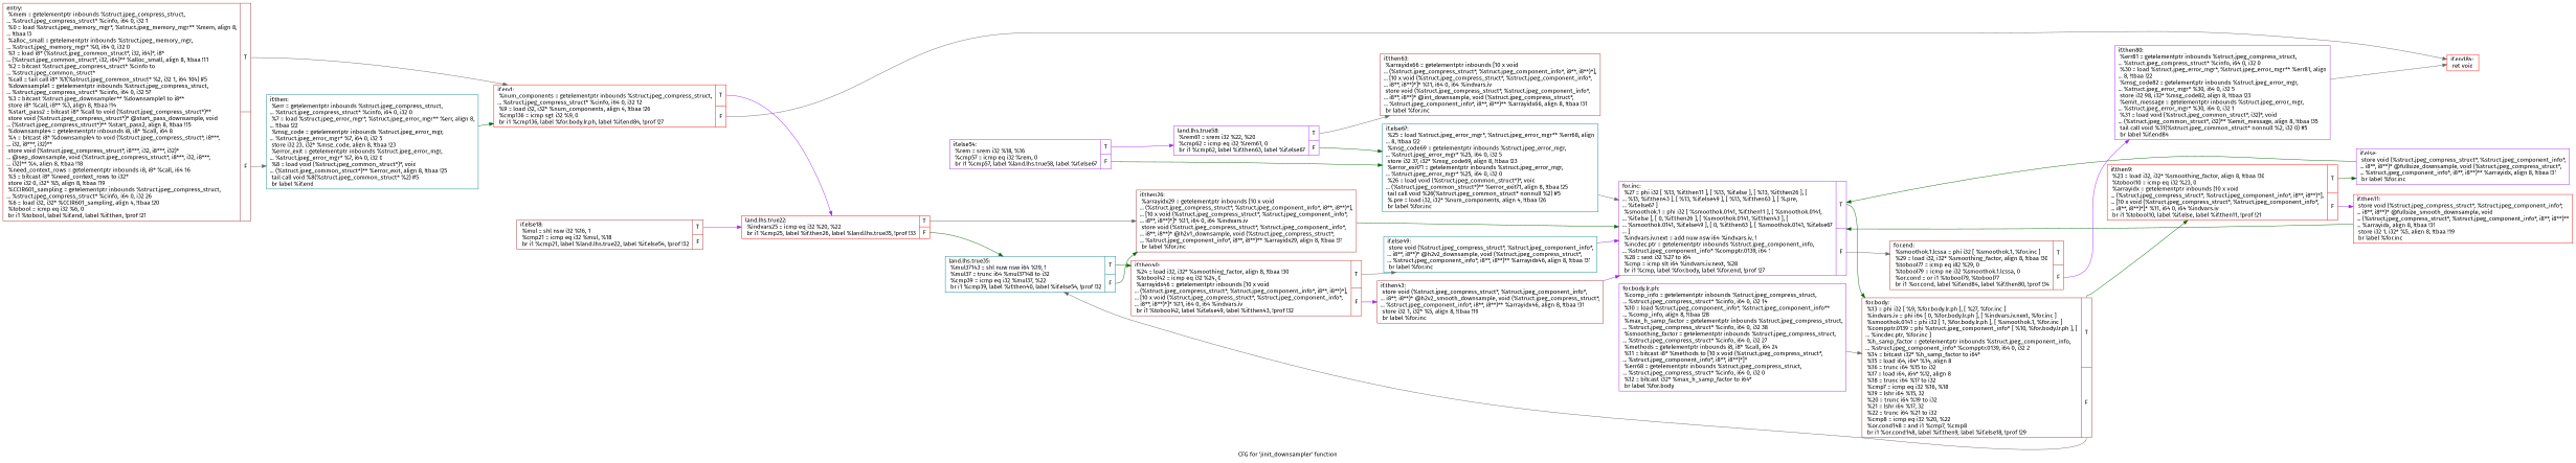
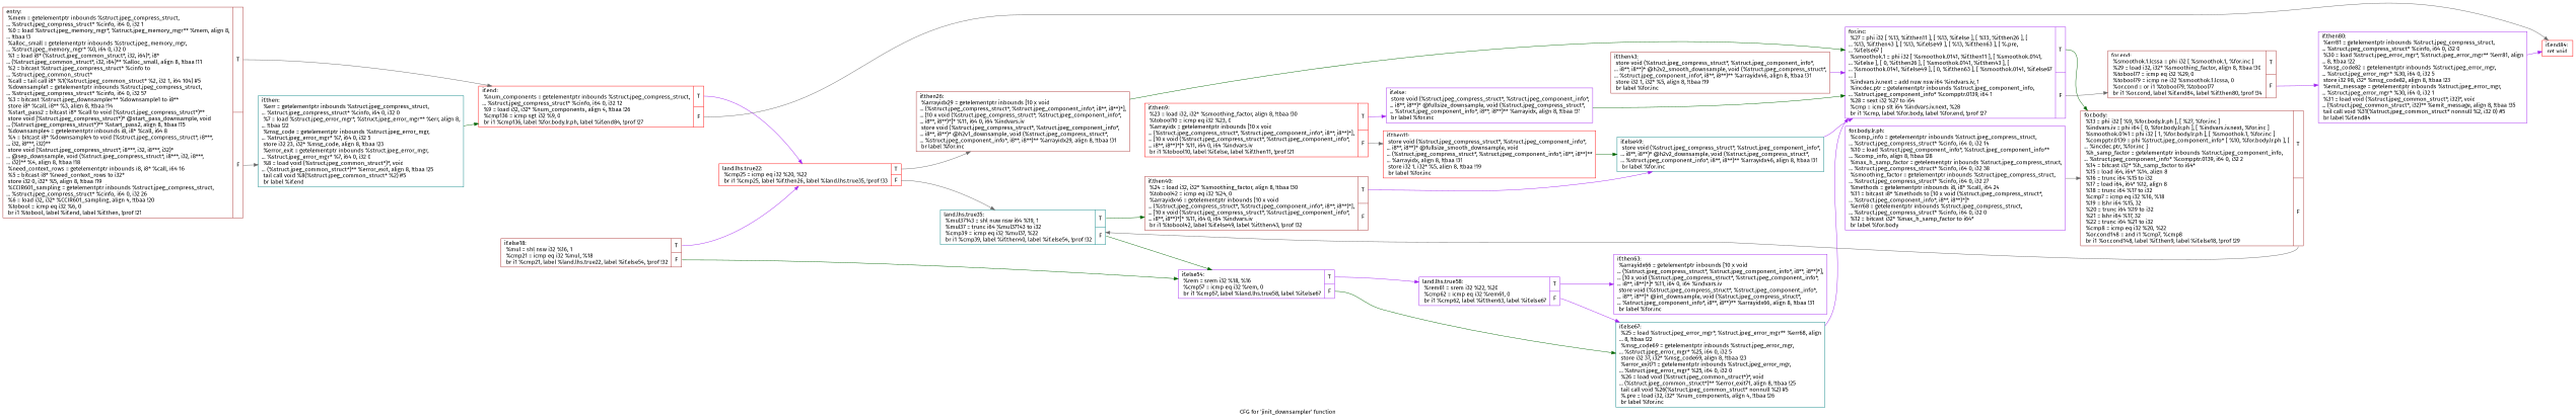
  digraph {
    fontname="Fira Sans"
    label="CFG for 'jinit_downsampler' function"
    rankdir=LR
    node [color=brown fontname="Fira Sans" shape=record]
    edge [color=purple fontname="Fira Sans" tailport=s0]
    n1 [label="{entry:\l  %mem = getelementptr inbounds %struct.jpeg_compress_struct,\l... %struct.jpeg_compress_struct* %cinfo, i64 0, i32 1\l  %0 = load %struct.jpeg_memory_mgr*, %struct.jpeg_memory_mgr** %mem, align 8,\l... !tbaa !3\l  %alloc_small = getelementptr inbounds %struct.jpeg_memory_mgr,\l... %struct.jpeg_memory_mgr* %0, i64 0, i32 0\l  %1 = load i8* (%struct.jpeg_common_struct*, i32, i64)*, i8*\l... (%struct.jpeg_common_struct*, i32, i64)** %alloc_small, align 8, !tbaa !11\l  %2 = bitcast %struct.jpeg_compress_struct* %cinfo to\l... %struct.jpeg_common_struct*\l  %call = tail call i8* %1(%struct.jpeg_common_struct* %2, i32 1, i64 104) #5\l  %downsample1 = getelementptr inbounds %struct.jpeg_compress_struct,\l... %struct.jpeg_compress_struct* %cinfo, i64 0, i32 57\l  %3 = bitcast %struct.jpeg_downsampler** %downsample1 to i8**\l  store i8* %call, i8** %3, align 8, !tbaa !14\l  %start_pass2 = bitcast i8* %call to void (%struct.jpeg_compress_struct*)**\l  store void (%struct.jpeg_compress_struct*)* @start_pass_downsample, void\l... (%struct.jpeg_compress_struct*)** %start_pass2, align 8, !tbaa !15\l  %downsample4 = getelementptr inbounds i8, i8* %call, i64 8\l  %4 = bitcast i8* %downsample4 to void (%struct.jpeg_compress_struct*, i8***,\l... i32, i8***, i32)**\l  store void (%struct.jpeg_compress_struct*, i8***, i32, i8***, i32)*\l... @sep_downsample, void (%struct.jpeg_compress_struct*, i8***, i32, i8***,\l... i32)** %4, align 8, !tbaa !18\l  %need_context_rows = getelementptr inbounds i8, i8* %call, i64 16\l  %5 = bitcast i8* %need_context_rows to i32*\l  store i32 0, i32* %5, align 8, !tbaa !19\l  %CCIR601_sampling = getelementptr inbounds %struct.jpeg_compress_struct,\l... %struct.jpeg_compress_struct* %cinfo, i64 0, i32 26\l  %6 = load i32, i32* %CCIR601_sampling, align 4, !tbaa !20\l  %tobool = icmp eq i32 %6, 0\l  br i1 %tobool, label %if.end, label %if.then, !prof !21\l|{<s0>T|<s1>F}}"]
    n2 [color=red label="{if.end:                                           \l  %num_components = getelementptr inbounds %struct.jpeg_compress_struct,\l... %struct.jpeg_compress_struct* %cinfo, i64 0, i32 12\l  %9 = load i32, i32* %num_components, align 4, !tbaa !26\l  %cmp136 = icmp sgt i32 %9, 0\l  br i1 %cmp136, label %for.body.lr.ph, label %if.end84, !prof !27\l|{<s0>T|<s1>F}}"]
    n3 [color=teal label="{if.then:                                          \l  %err = getelementptr inbounds %struct.jpeg_compress_struct,\l... %struct.jpeg_compress_struct* %cinfo, i64 0, i32 0\l  %7 = load %struct.jpeg_error_mgr*, %struct.jpeg_error_mgr** %err, align 8,\l... !tbaa !22\l  %msg_code = getelementptr inbounds %struct.jpeg_error_mgr,\l... %struct.jpeg_error_mgr* %7, i64 0, i32 5\l  store i32 23, i32* %msg_code, align 8, !tbaa !23\l  %error_exit = getelementptr inbounds %struct.jpeg_error_mgr,\l... %struct.jpeg_error_mgr* %7, i64 0, i32 0\l  %8 = load void (%struct.jpeg_common_struct*)*, void\l... (%struct.jpeg_common_struct*)** %error_exit, align 8, !tbaa !25\l  tail call void %8(%struct.jpeg_common_struct* %2) #5\l  br label %if.end\l}"]
    n4 [color=red label="{if.end84:                                         \l  ret void\l}"]
-   n5 [color=red label="{land.lhs.true22:                                  \l  %indvars25 = icmp eq i32 %20, %22\l  br i1 %cmp25, label %if.then26, label %land.lhs.true35, !prof !33\l|{<s0>T|<s1>F}}"]
+   n5 [color=red label="{land.lhs.true22:                                  \l  %cmp25 = icmp eq i32 %20, %22\l  br i1 %cmp25, label %if.then26, label %land.lhs.true35, !prof !33\l|{<s0>T|<s1>F}}"]
    n6 [color=purple label="{for.body.lr.ph:                                   \l  %comp_info = getelementptr inbounds %struct.jpeg_compress_struct,\l... %struct.jpeg_compress_struct* %cinfo, i64 0, i32 14\l  %10 = load %struct.jpeg_component_info*, %struct.jpeg_component_info**\l... %comp_info, align 8, !tbaa !28\l  %max_h_samp_factor = getelementptr inbounds %struct.jpeg_compress_struct,\l... %struct.jpeg_compress_struct* %cinfo, i64 0, i32 38\l  %smoothing_factor = getelementptr inbounds %struct.jpeg_compress_struct,\l... %struct.jpeg_compress_struct* %cinfo, i64 0, i32 27\l  %methods = getelementptr inbounds i8, i8* %call, i64 24\l  %11 = bitcast i8* %methods to [10 x void (%struct.jpeg_compress_struct*,\l... %struct.jpeg_component_info*, i8**, i8**)*]*\l  %err68 = getelementptr inbounds %struct.jpeg_compress_struct,\l... %struct.jpeg_compress_struct* %cinfo, i64 0, i32 0\l  %12 = bitcast i32* %max_h_samp_factor to i64*\l  br label %for.body\l}"]
    n7 [label="{for.body:                                         \l  %13 = phi i32 [ %9, %for.body.lr.ph ], [ %27, %for.inc ]\l  %indvars.iv = phi i64 [ 0, %for.body.lr.ph ], [ %indvars.iv.next, %for.inc ]\l  %smoothok.0141 = phi i32 [ 1, %for.body.lr.ph ], [ %smoothok.1, %for.inc ]\l  %compptr.0139 = phi %struct.jpeg_component_info* [ %10, %for.body.lr.ph ], [\l... %incdec.ptr, %for.inc ]\l  %h_samp_factor = getelementptr inbounds %struct.jpeg_component_info,\l... %struct.jpeg_component_info* %compptr.0139, i64 0, i32 2\l  %14 = bitcast i32* %h_samp_factor to i64*\l  %15 = load i64, i64* %14, align 8\l  %16 = trunc i64 %15 to i32\l  %17 = load i64, i64* %12, align 8\l  %18 = trunc i64 %17 to i32\l  %cmp7 = icmp eq i32 %16, %18\l  %19 = lshr i64 %15, 32\l  %20 = trunc i64 %19 to i32\l  %21 = lshr i64 %17, 32\l  %22 = trunc i64 %21 to i32\l  %cmp8 = icmp eq i32 %20, %22\l  %or.cond148 = and i1 %cmp7, %cmp8\l  br i1 %or.cond148, label %if.then9, label %if.else18, !prof !29\l|{<s0>T|<s1>F}}"]
    n8 [color=red label="{if.then9:                                         \l  %23 = load i32, i32* %smoothing_factor, align 8, !tbaa !30\l  %tobool10 = icmp eq i32 %23, 0\l  %arrayidx = getelementptr inbounds [10 x void\l... (%struct.jpeg_compress_struct*, %struct.jpeg_component_info*, i8**, i8**)*],\l... [10 x void (%struct.jpeg_compress_struct*, %struct.jpeg_component_info*,\l... i8**, i8**)*]* %11, i64 0, i64 %indvars.iv\l  br i1 %tobool10, label %if.else, label %if.then11, !prof !21\l|{<s0>T|<s1>F}}"]
-   n9 [color=teal label="{land.lhs.true35:                                  \l  %mul37143 = shl nuw nsw i64 %19, 1\l  %mul37 = trunc i64 %mul37148 to i32\l  %cmp39 = icmp eq i32 %mul37, %22\l  br i1 %cmp39, label %if.then40, label %if.else54, !prof !32\l|{<s0>T|<s1>F}}"]
+   n9 [color=teal label="{land.lhs.true35:                                  \l  %mul37143 = shl nuw nsw i64 %19, 1\l  %mul37 = trunc i64 %mul37143 to i32\l  %cmp39 = icmp eq i32 %mul37, %22\l  br i1 %cmp39, label %if.then40, label %if.else54, !prof !32\l|{<s0>T|<s1>F}}"]
    n10 [color=purple label="{if.else:                                          \l  store void (%struct.jpeg_compress_struct*, %struct.jpeg_component_info*,\l... i8**, i8**)* @fullsize_downsample, void (%struct.jpeg_compress_struct*,\l... %struct.jpeg_component_info*, i8**, i8**)** %arrayidx, align 8, !tbaa !31\l  br label %for.inc\l}"]
    n11 [color=red label="{if.then11:                                        \l  store void (%struct.jpeg_compress_struct*, %struct.jpeg_component_info*,\l... i8**, i8**)* @fullsize_smooth_downsample, void\l... (%struct.jpeg_compress_struct*, %struct.jpeg_component_info*, i8**, i8**)**\l... %arrayidx, align 8, !tbaa !31\l  store i32 1, i32* %5, align 8, !tbaa !19\l  br label %for.inc\l}"]
    n12 [label="{if.else18:                                        \l  %mul = shl nsw i32 %16, 1\l  %cmp21 = icmp eq i32 %mul, %18\l  br i1 %cmp21, label %land.lhs.true22, label %if.else54, !prof !32\l|{<s0>T|<s1>F}}"]
    n13 [color=purple label="{if.else54:                                        \l  %rem = srem i32 %18, %16\l  %cmp57 = icmp eq i32 %rem, 0\l  br i1 %cmp57, label %land.lhs.true58, label %if.else67\l|{<s0>T|<s1>F}}"]
    n14 [color=purple label="{for.inc:                                          \l  %27 = phi i32 [ %13, %if.then11 ], [ %13, %if.else ], [ %13, %if.then26 ], [\l... %13, %if.then43 ], [ %13, %if.else49 ], [ %13, %if.then63 ], [ %.pre,\l... %if.else67 ]\l  %smoothok.1 = phi i32 [ %smoothok.0141, %if.then11 ], [ %smoothok.0141,\l... %if.else ], [ 0, %if.then26 ], [ %smoothok.0141, %if.then43 ], [\l... %smoothok.0141, %if.else49 ], [ 0, %if.then63 ], [ %smoothok.0141, %if.else67\l... ]\l  %indvars.iv.next = add nuw nsw i64 %indvars.iv, 1\l  %incdec.ptr = getelementptr inbounds %struct.jpeg_component_info,\l... %struct.jpeg_component_info* %compptr.0139, i64 1\l  %28 = sext i32 %27 to i64\l  %cmp = icmp slt i64 %indvars.iv.next, %28\l  br i1 %cmp, label %for.body, label %for.end, !prof !27\l|{<s0>T|<s1>F}}"]
    n15 [label="{if.then26:                                        \l  %arrayidx29 = getelementptr inbounds [10 x void\l... (%struct.jpeg_compress_struct*, %struct.jpeg_component_info*, i8**, i8**)*],\l... [10 x void (%struct.jpeg_compress_struct*, %struct.jpeg_component_info*,\l... i8**, i8**)*]* %11, i64 0, i64 %indvars.iv\l  store void (%struct.jpeg_compress_struct*, %struct.jpeg_component_info*,\l... i8**, i8**)* @h2v1_downsample, void (%struct.jpeg_compress_struct*,\l... %struct.jpeg_component_info*, i8**, i8**)** %arrayidx29, align 8, !tbaa !31\l  br label %for.inc\l}"]
    n16 [color=purple label="{land.lhs.true58:                                  \l  %rem61 = srem i32 %22, %20\l  %cmp62 = icmp eq i32 %rem61, 0\l  br i1 %cmp62, label %if.then63, label %if.else67\l|{<s0>T|<s1>F}}"]
    n17 [color=teal label="{if.else67:                                        \l  %25 = load %struct.jpeg_error_mgr*, %struct.jpeg_error_mgr** %err68, align\l... 8, !tbaa !22\l  %msg_code69 = getelementptr inbounds %struct.jpeg_error_mgr,\l... %struct.jpeg_error_mgr* %25, i64 0, i32 5\l  store i32 37, i32* %msg_code69, align 8, !tbaa !23\l  %error_exit71 = getelementptr inbounds %struct.jpeg_error_mgr,\l... %struct.jpeg_error_mgr* %25, i64 0, i32 0\l  %26 = load void (%struct.jpeg_common_struct*)*, void\l... (%struct.jpeg_common_struct*)** %error_exit71, align 8, !tbaa !25\l  tail call void %26(%struct.jpeg_common_struct* nonnull %2) #5\l  %.pre = load i32, i32* %num_components, align 4, !tbaa !26\l  br label %for.inc\l}"]
-   n18 [label="{for.end:                                          \l  %smoothok.1.lcssa = phi i32 [ %smoothok.1, %for.inc ]\l  %29 = load i32, i32* %smoothing_factor, align 8, !tbaa !30\l  %tobool77 = icmp eq i82 %29, 0\l  %tobool79 = icmp ne i32 %smoothok.1.lcssa, 0\l  %or.cond = or i1 %tobool79, %tobool77\l  br i1 %or.cond, label %if.end84, label %if.then80, !prof !34\l|{<s0>T|<s1>F}}"]
+   n18 [label="{for.end:                                          \l  %smoothok.1.lcssa = phi i32 [ %smoothok.1, %for.inc ]\l  %29 = load i32, i32* %smoothing_factor, align 8, !tbaa !30\l  %tobool77 = icmp eq i32 %29, 0\l  %tobool79 = icmp ne i32 %smoothok.1.lcssa, 0\l  %or.cond = or i1 %tobool79, %tobool77\l  br i1 %or.cond, label %if.end84, label %if.then80, !prof !34\l|{<s0>T|<s1>F}}"]
    n19 [color=purple label="{if.then80:                                        \l  %err81 = getelementptr inbounds %struct.jpeg_compress_struct,\l... %struct.jpeg_compress_struct* %cinfo, i64 0, i32 0\l  %30 = load %struct.jpeg_error_mgr*, %struct.jpeg_error_mgr** %err81, align\l... 8, !tbaa !22\l  %msg_code82 = getelementptr inbounds %struct.jpeg_error_mgr,\l... %struct.jpeg_error_mgr* %30, i64 0, i32 5\l  store i32 98, i32* %msg_code82, align 8, !tbaa !23\l  %emit_message = getelementptr inbounds %struct.jpeg_error_mgr,\l... %struct.jpeg_error_mgr* %30, i64 0, i32 1\l  %31 = load void (%struct.jpeg_common_struct*, i32)*, void\l... (%struct.jpeg_common_struct*, i32)** %emit_message, align 8, !tbaa !35\l  tail call void %31(%struct.jpeg_common_struct* nonnull %2, i32 0) #5\l  br label %if.end84\l}"]
    n20 [label="{if.then40:                                        \l  %24 = load i32, i32* %smoothing_factor, align 8, !tbaa !30\l  %tobool42 = icmp eq i32 %24, 0\l  %arrayidx46 = getelementptr inbounds [10 x void\l... (%struct.jpeg_compress_struct*, %struct.jpeg_component_info*, i8**, i8**)*],\l... [10 x void (%struct.jpeg_compress_struct*, %struct.jpeg_component_info*,\l... i8**, i8**)*]* %11, i64 0, i64 %indvars.iv\l  br i1 %tobool42, label %if.else49, label %if.then43, !prof !32\l|{<s0>T|<s1>F}}"]
-   n21 [label="{if.then63:                                        \l  %arrayidx66 = getelementptr inbounds [10 x void\l... (%struct.jpeg_compress_struct*, %struct.jpeg_component_info*, i8**, i8**)*],\l... [10 x void (%struct.jpeg_compress_struct*, %struct.jpeg_component_info*,\l... i8**, i8**)*]* %11, i64 0, i64 %indvars.iv\l  store void (%struct.jpeg_compress_struct*, %struct.jpeg_component_info*,\l... i8**, i8**)* @int_downsample, void (%struct.jpeg_compress_struct*,\l... %struct.jpeg_component_info*, i8**, i8**)** %arrayidx66, align 8, !tbaa !31\l  br label %for.inc\l}"]
+   n21 [color=purple label="{if.then63:                                        \l  %arrayidx66 = getelementptr inbounds [10 x void\l... (%struct.jpeg_compress_struct*, %struct.jpeg_component_info*, i8**, i8**)*],\l... [10 x void (%struct.jpeg_compress_struct*, %struct.jpeg_component_info*,\l... i8**, i8**)*]* %11, i64 0, i64 %indvars.iv\l  store void (%struct.jpeg_compress_struct*, %struct.jpeg_component_info*,\l... i8**, i8**)* @int_downsample, void (%struct.jpeg_compress_struct*,\l... %struct.jpeg_component_info*, i8**, i8**)** %arrayidx66, align 8, !tbaa !31\l  br label %for.inc\l}"]
    n22 [color=teal label="{if.else49:                                        \l  store void (%struct.jpeg_compress_struct*, %struct.jpeg_component_info*,\l... i8**, i8**)* @h2v2_downsample, void (%struct.jpeg_compress_struct*,\l... %struct.jpeg_component_info*, i8**, i8**)** %arrayidx46, align 8, !tbaa !31\l  br label %for.inc\l}"]
    n23 [label="{if.then43:                                        \l  store void (%struct.jpeg_compress_struct*, %struct.jpeg_component_info*,\l... i8**, i8**)* @h2v2_smooth_downsample, void (%struct.jpeg_compress_struct*,\l... %struct.jpeg_component_info*, i8**, i8**)** %arrayidx46, align 8, !tbaa !31\l  store i32 1, i32* %5, align 8, !tbaa !19\l  br label %for.inc\l}"]
    n1 -> n2 [color=gray40]
    n1 -> n3 [color=gray40 tailport=s1]
    n2 -> n4 [color=gray40 tailport=s1]
    n2 -> n5
    n3 -> n2 [color=darkgreen]
-   n5 -> n9 [color=darkgreen tailport=s1]
+   n5 -> n9 [color=gray40 tailport=s1]
    n5 -> n15 [color=gray40]
    n6 -> n7 [color=gray40]
-   n7 -> n8 [color=darkgreen]
    n7 -> n9 [color=gray40 tailport=s1]
-   n8 -> n10 [color=darkgreen]
-   n8 -> n11 [tailport=s1]
-   n9 -> n15 [color=darkgreen tailport=s1]
+   n8 -> n10
+   n8 -> n11 [color=gray40 tailport=s1]
+   n9 -> n13 [color=darkgreen tailport=s1]
    n9 -> n20 [color=darkgreen]
    n10 -> n14 [color=darkgreen]
-   n11 -> n14 [color=darkgreen]
+   n11 -> n22 [color=darkgreen]
    n12 -> n5
+   n12 -> n13 [color=darkgreen tailport=s1]
    n13 -> n16
    n13 -> n17 [color=darkgreen tailport=s1]
    n14 -> n7 [color=darkgreen]
    n14 -> n18 [color=gray40 tailport=s1]
    n15 -> n14 [color=darkgreen]
-   n16 -> n17 [color=darkgreen tailport=s1]
-   n16 -> n21 [color=gray40]
-   n17 -> n14 [color=gray40]
+   n16 -> n17 [tailport=s1]
+   n16 -> n21
+   n17 -> n14
    n18 -> n19 [tailport=s1]
-   n19 -> n4 [color=gray40]
-   n20 -> n22 [color=gray40]
-   n20 -> n23 [tailport=s1]
+   n19 -> n4
+   n20 -> n22
    n22 -> n14
    n23 -> n14
  }
